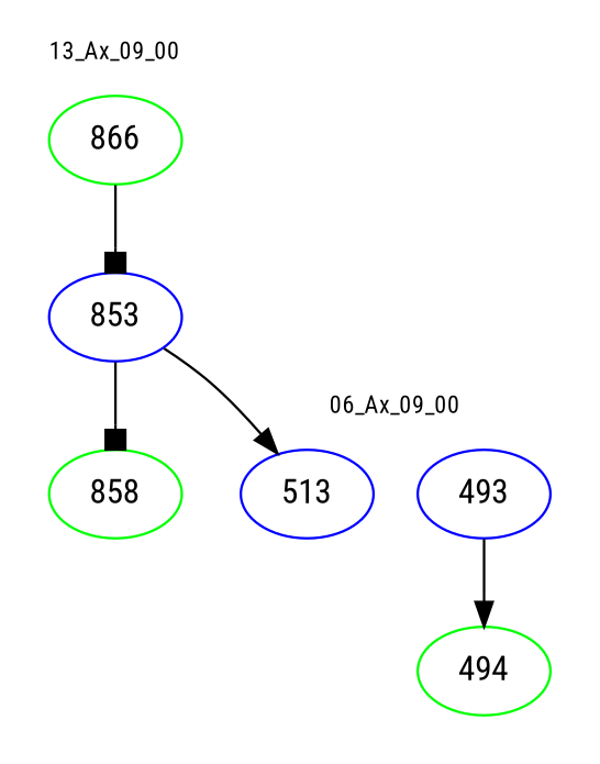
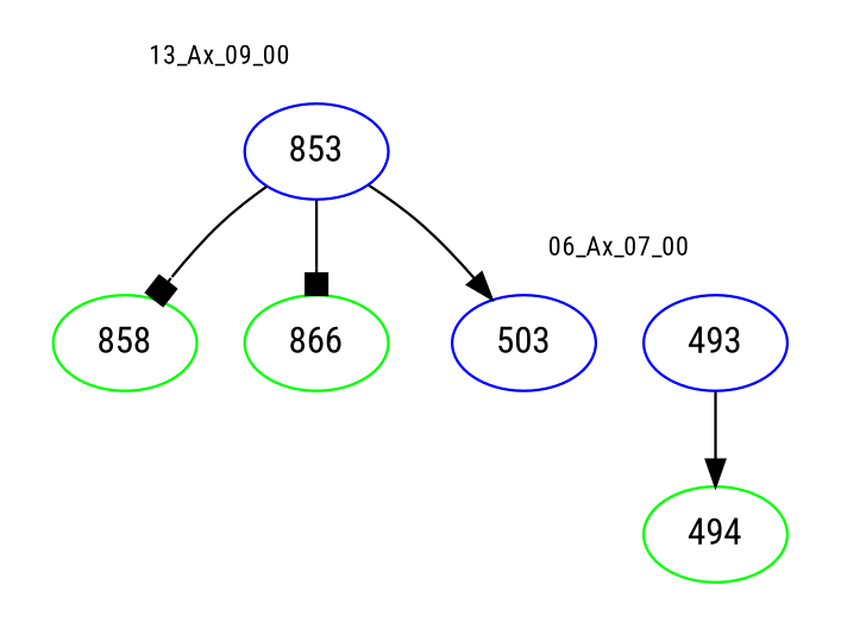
  digraph {
    fontname="Roboto Condensed"
    node [color=blue fontname="Roboto Condensed"]
    edge [arrowhead=box color=black fontname="Roboto Condensed"]
    n1 [label=853]
    n2 [color=green label=858]
    n3 [color=green label=866]
    n4 [label=493]
-   n5 [label=513]
+   n5 [label=503]
    n6 [color=green label=494]
    subgraph cluster_1 {
      color=white
      fontsize=10
      label="13_Ax_09_00"
      n1
      n2
      n3
    }
    subgraph cluster_2 {
      color=white
      fontsize=10
-     label="06_Ax_09_00"
+     label="06_Ax_07_00"
      n4
      n5
      n6
    }
    n1 -> n2
-   n3 -> n1
+   n1 -> n3
    n1 -> n5 [arrowhead=normal]
    n4 -> n6 [arrowhead=normal]
  }
